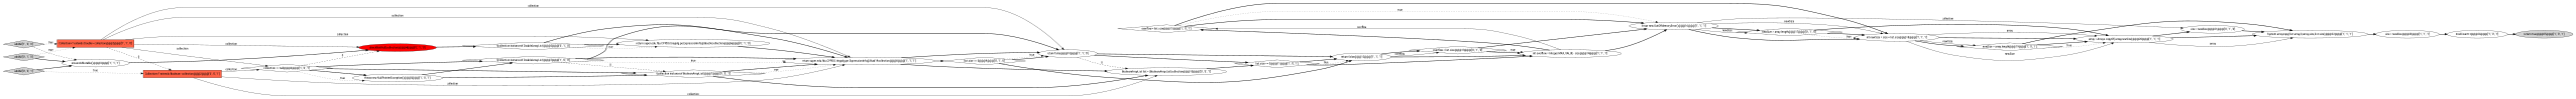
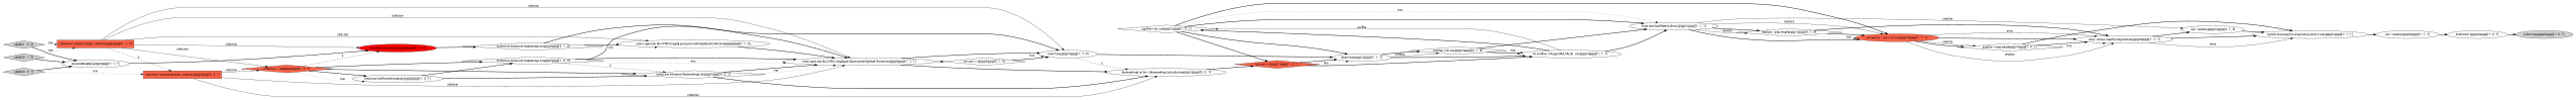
  digraph {
    fontname="Roboto Condensed"
    rankdir=LR
    node [fillcolor=white fontname="Roboto Condensed" shape=ellipse style=filled]
    edge [fontname="Roboto Condensed" style=bold]
    n1 [label="modCount++@@@24@@@['1', '0', '1']"]
    n2 [fillcolor=lightgray label="return true@@@25@@@['1', '0', '1']"]
    n3 [label="size = newSize@@@23@@@['1', '1', '1']"]
    n4 [label="!(collection instanceof DoubleArrayList)@@@5@@@['0', '1', '0']" shape=diamond]
    n5 [label="return super.edu.fdu.CPPDG.tinypdg.pe.ExpressionInfo@36ac9ecollection@@@6@@@['0', '1', '0']"]
    n6 [label="return super.edu.fdu.CPPDG.tinypdg.pe.ExpressionInfo@36ad19collection@@@8@@@['1', '1', '1']"]
    n7 [label="return false@@@10@@@['1', '1', '0']"]
    n8 [label="list.size == 0@@@9@@@['0', '1', '0']" shape=diamond]
    n9 [label="BooleanArrayList list = (BooleanArrayList)collection@@@10@@@['0', '0', '1']"]
    n10 [label="return false@@@12@@@['1', '1', '1']"]
    n11 [label="int overflow = Integer.MAX_VALUE - size@@@14@@@['1', '1', '1']"]
    n12 [label="overflow < list.size@@@13@@@['0', '1', '0']" shape=diamond]
    n13 [label="overflow < list.size@@@15@@@['1', '0', '1']" shape=diamond]
    n14 [label="throw new OutOfMemoryError()@@@16@@@['1', '1', '1']"]
-   n15 [label="int newSize = size + list.size@@@18@@@['1', '1', '1']"]
+   n15 [fillcolor=tomato label="int newSize = size + list.size@@@18@@@['1', '1', '1']"]
    n16 [label="size = newSize@@@21@@@['0', '1', '0']"]
    n17 [label="newSize > array.length@@@17@@@['0', '1', '0']" shape=diamond]
    n18 [label="!(collection instanceof DoubleArrayList)@@@7@@@['1', '0', '0']" shape=diamond]
    n19 [label="!(collection instanceof BooleanArrayList)@@@7@@@['0', '0', '1']" shape=diamond]
-   n20 [label="list.size == 0@@@11@@@['1', '0', '1']" shape=diamond]
+   n20 [fillcolor=tomato label="list.size == 0@@@11@@@['1', '0', '1']" shape=diamond]
    n21 [label="array = Arrays.copyOf(array,newSize)@@@20@@@['1', '1', '1']"]
    n22 [label="newSize > array.length@@@19@@@['1', '0', '1']" shape=diamond]
    n23 [label="System.arraycopy(list.array,0,array,size,list.size)@@@22@@@['1', '1', '1']"]
    n24 [fillcolor=tomato label="Collection<? extends Double> collection@@@2@@@['1', '1', '0']" shape=box]
    n25 [fillcolor=tomato label="Collection<? extends Boolean> collection@@@2@@@['0', '0', '1']" shape=box]
-   n26 [label="collection == null@@@4@@@['1', '0', '1']" shape=diamond]
+   n26 [fillcolor=tomato label="collection == null@@@4@@@['1', '0', '1']" shape=diamond]
    n27 [fillcolor=red label="checkNotNull(collection)@@@4@@@['0', '1', '0']"]
    n28 [label="throw new NullPointerException()@@@5@@@['1', '0', '1']"]
    n29 [fillcolor=lightgray label="addAll['0', '1', '0']" shape=diamond]
    n30 [label="ensureIsMutable()@@@3@@@['1', '1', '1']"]
    n31 [fillcolor=lightgray label="addAll['1', '0', '0']" shape=diamond]
    n32 [fillcolor=lightgray label="addAll['0', '0', '1']" shape=diamond]
    n1 -> n2
    n3 -> n1
    n4 -> n5
    n4 -> n5 [label=true style=dotted]
    n4 -> n6
    n5 -> n6
    n6 -> n7
    n6 -> n8
    n6 -> n9
    n7 -> n9 [label=0 style=dashed]
    n7 -> n10
-   n7 -> n20
+   n13 -> n20
    n8 -> n7
    n8 -> n7 [label=true style=dotted]
-   n8 -> n10
+   n13 -> n10
    n9 -> n20
    n10 -> n11
    n10 -> n12 [label=overflow style=solid]
    n10 -> n12
    n11 -> n13 [label=overflow style=solid]
    n11 -> n13
    n11 -> n14
    n12 -> n11 [label=true style=dotted]
    n12 -> n11
    n12 -> n14
    n13 -> n14 [label=true style=dotted]
    n13 -> n14
    n13 -> n15
    n14 -> n15 [label=newSize style=solid]
    n14 -> n15
-   n14 -> n16 [label=collection style=solid]
+   n14 -> n16 [label=newSize style=solid]
    n14 -> n17 [label=newSize style=solid]
    n14 -> n17
    n15 -> n21 [label=array style=solid]
    n15 -> n21 [label=newSize style=solid]
    n15 -> n21
    n15 -> n22 [label=newSize style=solid]
    n15 -> n22
    n16 -> n23
    n17 -> n15
    n17 -> n15 [label=true style=dotted]
    n17 -> n21
    n18 -> n6
    n18 -> n6 [label=true style=dotted]
    n18 -> n7
    n18 -> n19 [label=0 style=dashed]
    n19 -> n6
    n19 -> n6 [label=true style=dotted]
    n19 -> n9
    n20 -> n10
    n20 -> n10 [label=true style=dotted]
    n20 -> n11
    n21 -> n16
    n21 -> n23 [label=array style=solid]
    n21 -> n23
    n22 -> n21
    n22 -> n21 [label=true style=dotted]
    n22 -> n23
    n23 -> n3
    n24 -> n5 [label=collection style=solid]
    n24 -> n6 [label=collection style=solid]
    n24 -> n7 [label=collection style=solid]
    n24 -> n25 [label=0 style=dashed]
    n24 -> n26 [label=collection style=solid]
    n24 -> n27 [label=collection style=solid]
    n25 -> n6 [label=collection style=solid]
    n25 -> n9 [label=collection style=solid]
    n25 -> n26 [label=collection style=solid]
    n26 -> n18
    n26 -> n19
    n26 -> n27 [label=0 style=dashed]
    n26 -> n28 [label=true style=dotted]
    n26 -> n28
    n27 -> n4
    n28 -> n18
    n28 -> n19
    n29 -> n24 [label=true style=dotted]
    n29 -> n30
    n30 -> n27
    n31 -> n24 [label=true style=dotted]
-   n31 -> n30 [style=dashed]
+   n31 -> n30
    n32 -> n25 [label=true style=dotted]
    n32 -> n30
  }
